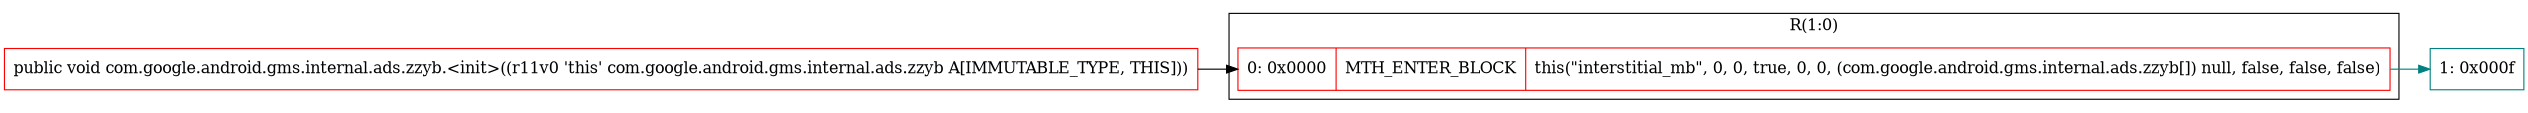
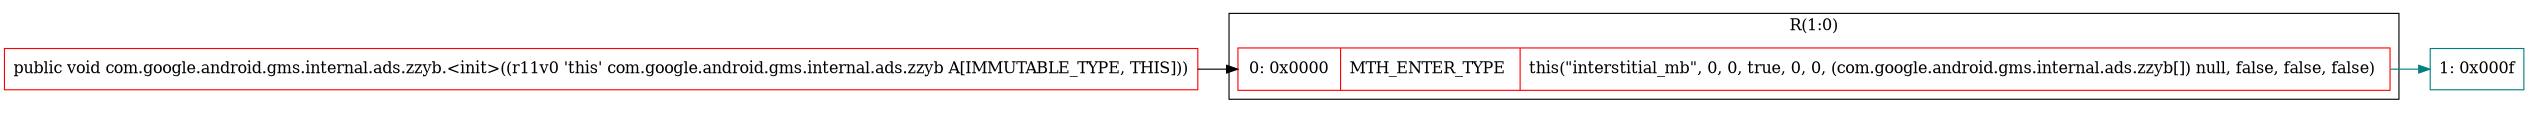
  digraph {
    rankdir=LR
    node [color=red shape=record]
-   n1 [label="{0\:\ 0x0000|MTH_ENTER_BLOCK\l|this(\"interstitial_mb\", 0, 0, true, 0, 0, (com.google.android.gms.internal.ads.zzyb[]) null, false, false, false)\l}"]
+   n1 [label="{0\:\ 0x0000|MTH_ENTER_TYPE\l|this(\"interstitial_mb\", 0, 0, true, 0, 0, (com.google.android.gms.internal.ads.zzyb[]) null, false, false, false)\l}"]
    n2 [color=teal label="{1\:\ 0x000f}"]
    n3 [label="{public void com.google.android.gms.internal.ads.zzyb.\<init\>((r11v0 'this' com.google.android.gms.internal.ads.zzyb A[IMMUTABLE_TYPE, THIS])) }"]
    subgraph cluster_1 {
      label="R(1:0)"
      n1
    }
    n1 -> n2 [color=teal]
    n3 -> n1 [color=black]
  }
